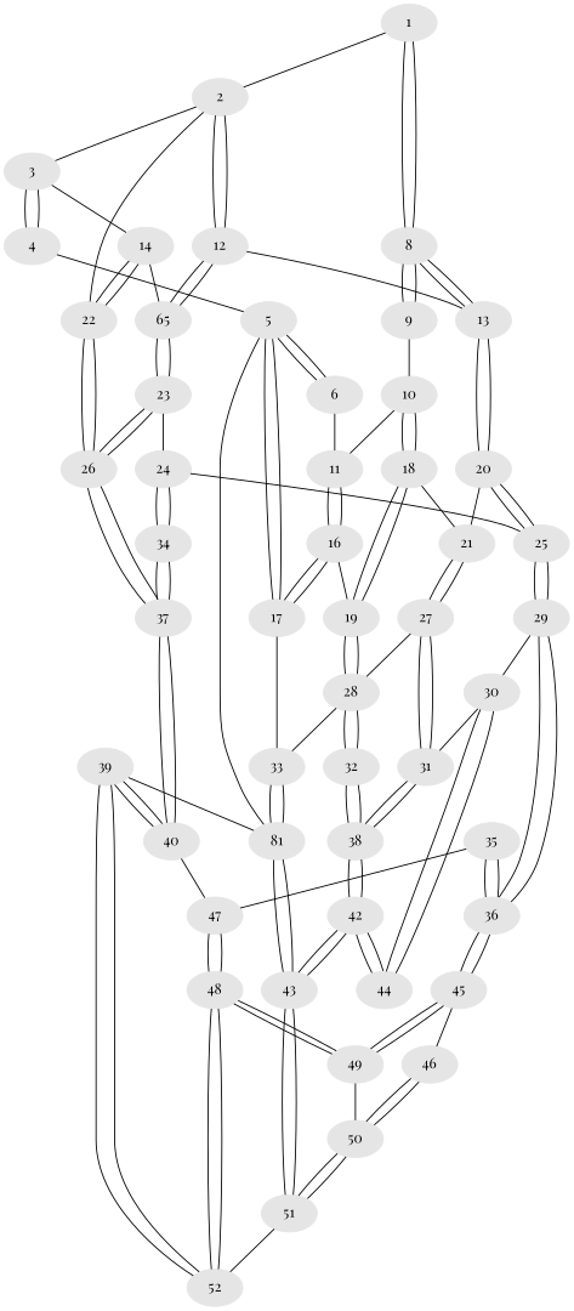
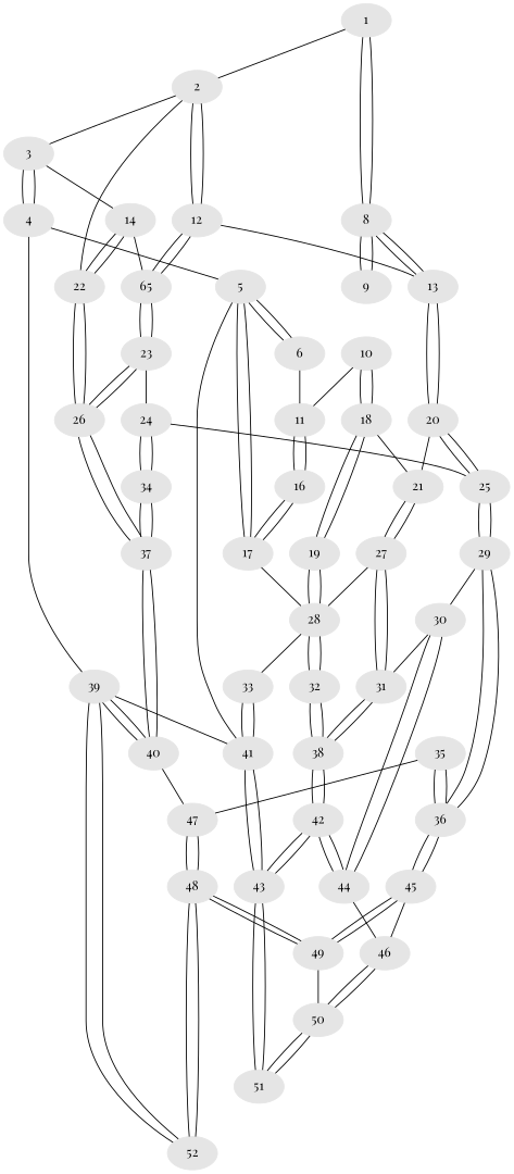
  graph {
    fontname="Playfair Display"
    node [color=gray90 fontname="Playfair Display" style=filled]
    edge [fontname="Playfair Display"]
    1
    2
    8
    3
    12
    22
    9
    13
    4
    14
    n11 [label=65]
    5
    39
    6
    17
-   41 [label=81]
+   41
    26
    40
    52
    11
    33
    43
    16
    10
    20
    18
    19
    21
    23
    25
    24
    28
    27
    32
    29
    31
    37
    34
    30
    36
    38
    44
    45
    46
    42
    35
    47
    48
    49
    51
    50
    1 -- 2
    1 -- 8
    1 -- 8
    2 -- 3
    2 -- 12
    2 -- 12
    2 -- 22
    8 -- 9
    8 -- 9
    8 -- 13
    8 -- 13
    3 -- 4
    3 -- 4
    3 -- 14
    12 -- 13
    12 -- n11
    12 -- n11
    22 -- 26
    22 -- 26
-   9 -- 10
    13 -- 20
    13 -- 20
    4 -- 5
+   4 -- 39
    14 -- 22
    14 -- 22
    14 -- n11
    n11 -- 23
    n11 -- 23
    5 -- 6
    5 -- 6
    5 -- 17
    5 -- 17
    5 -- 41
    39 -- 41
    39 -- 40
    39 -- 40
    39 -- 52
    39 -- 52
    6 -- 11
-   17 -- 33
+   17 -- 28
    41 -- 43
    41 -- 43
    26 -- 37
    26 -- 37
    40 -- 47
    11 -- 16
    11 -- 16
    33 -- 41
    33 -- 41
    43 -- 51
    43 -- 51
    16 -- 17
    16 -- 17
-   16 -- 19
    10 -- 11
    10 -- 18
    10 -- 18
    20 -- 21
    20 -- 25
    20 -- 25
    18 -- 19
    18 -- 19
    18 -- 21
    19 -- 28
    19 -- 28
    21 -- 27
    21 -- 27
    23 -- 26
    23 -- 26
    23 -- 24
    25 -- 29
    25 -- 29
    24 -- 25
    24 -- 34
    24 -- 34
    28 -- 33
    28 -- 32
    28 -- 32
    27 -- 28
    27 -- 31
    27 -- 31
    32 -- 38
    32 -- 38
    29 -- 30
    29 -- 36
    29 -- 36
    31 -- 38
    31 -- 38
    37 -- 40
    37 -- 40
    34 -- 37
    34 -- 37
    30 -- 31
    30 -- 44
    30 -- 44
    36 -- 45
    36 -- 45
    38 -- 42
    38 -- 42
+   44 -- 46
    45 -- 46
    45 -- 49
    45 -- 49
    46 -- 50
    46 -- 50
    42 -- 43
    42 -- 43
    42 -- 44
    42 -- 44
    35 -- 36
    35 -- 36
    35 -- 47
    47 -- 48
    47 -- 48
    48 -- 52
    48 -- 52
    48 -- 49
    48 -- 49
    49 -- 50
-   51 -- 52
    50 -- 51
    50 -- 51
  }
